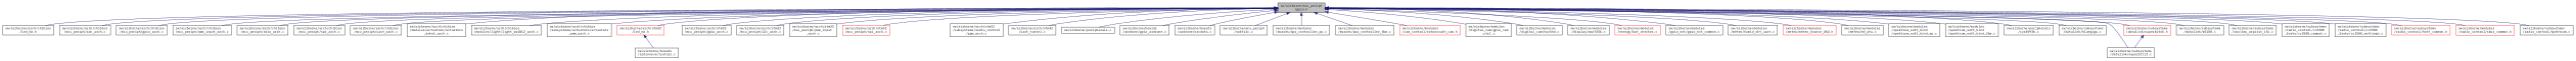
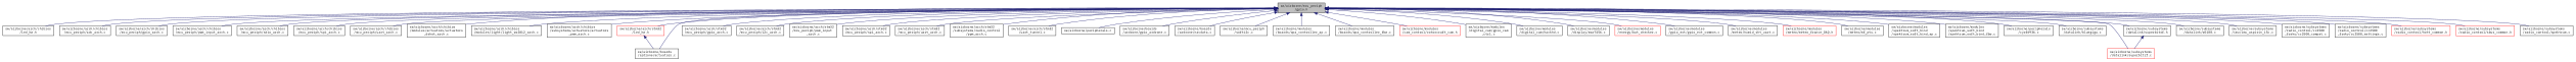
  digraph {
    fontname="IBM Plex Mono"
    node [color=black fillcolor=white fontname="IBM Plex Mono" fontsize=10 shape=record style=filled]
    edge [color=midnightblue dir=back fontname="IBM Plex Mono" fontsize=10 labelfontname=FreeSans labelfontsize=10 style=solid]
    n1 [fillcolor=grey75 fontcolor=black height=0.2 label="sw/airborne/mcu_periph\l/gpio.h" width=0.4]
    n2 [height=0.2 label="sw/airborne/arch/chibios\l/led_hw.h" width=0.4]
    n3 [height=0.2 label="sw/airborne/arch/chibios\l/mcu_periph/adc_arch.c" width=0.4]
    n4 [height=0.2 label="sw/airborne/arch/chibios\l/mcu_periph/gpio_arch.c" width=0.4]
    n5 [height=0.2 label="sw/airborne/arch/chibios\l/mcu_periph/pwm_input_arch.c" width=0.4]
    n6 [height=0.2 label="sw/airborne/arch/chibios\l/mcu_periph/sdio_arch.c" width=0.4]
    n7 [height=0.2 label="sw/airborne/arch/chibios\l/mcu_periph/spi_arch.c" width=0.4]
    n8 [height=0.2 label="sw/airborne/arch/chibios\l/mcu_periph/uart_arch.c" width=0.4]
    n9 [height=0.2 label="sw/airborne/arch/chibios\l/modules/actuators/actuators\l_dshot_arch.c" width=0.4]
    n10 [height=0.2 label="sw/airborne/arch/chibios\l/modules/light/light_ws2812_arch.c" width=0.4]
    n11 [height=0.2 label="sw/airborne/arch/chibios\l/subsystems/actuators/actuators\l_pwm_arch.c" width=0.4]
    n12 [color=red height=0.2 label="sw/airborne/arch/stm32\l/led_hw.h" width=0.4]
    n13 [height=0.2 label="sw/airborne/boards\l/ardrone/actuators.c" width=0.4]
    n14 [height=0.2 label="sw/airborne/arch/stm32\l/mcu_periph/gpio_arch.c" width=0.4]
    n15 [height=0.2 label="sw/airborne/arch/stm32\l/mcu_periph/i2c_arch.c" width=0.4]
    n16 [height=0.2 label="sw/airborne/arch/stm32\l/mcu_periph/pwm_input\l_arch.c" width=0.4]
-   n17 [color=red height=0.2 label="sw/airborne/arch/stm32\l/mcu_periph/spi_arch.c" width=0.4]
+   n17 [height=0.2 label="sw/airborne/arch/stm32\l/mcu_periph/spi_arch.c" width=0.4]
+   n18 [height=0.2 label="sw/airborne/arch/stm32\l/mcu_periph/uart_arch.c" width=0.4]
    n19 [height=0.2 label="sw/airborne/arch/stm32\l/subsystems/radio_control\l/ppm_arch.c" width=0.4]
    n20 [height=0.2 label="sw/airborne/arch/stm32\l/uart_tunnel.c" width=0.4]
    n21 [height=0.2 label="sw/airborne/peripherals.c" width=0.4]
    n22 [height=0.2 label="sw/airborne/boards\l/ardrone/gpio_ardrone.c" width=0.4]
    n23 [height=0.2 label="sw/airborne/boards\l/ardrone/navdata.c" width=0.4]
    n24 [height=0.2 label="sw/airborne/mcu_periph\l/softi2c.c" width=0.4]
    n25 [height=0.2 label="sw/airborne/modules\l/boards/opa_controller_ap.c" width=0.4]
    n26 [height=0.2 label="sw/airborne/modules\l/boards/opa_controller_fbw.c" width=0.4]
    n27 [color=red height=0.2 label="sw/airborne/modules\l/cam_control/rotorcraft_cam.h" width=0.4]
    n28 [height=0.2 label="sw/airborne/modules\l/digital_cam/gpio_cam\l_ctrl.c" width=0.4]
    n29 [height=0.2 label="sw/airborne/modules\l/digital_cam/hackhd.c" width=0.4]
    n30 [height=0.2 label="sw/airborne/modules\l/display/max7456.c" width=0.4]
    n31 [color=red height=0.2 label="sw/airborne/modules\l/energy/bat_checker.c" width=0.4]
    n32 [height=0.2 label="sw/airborne/modules\l/gpio_ext/gpio_ext_common.c" width=0.4]
    n33 [height=0.2 label="sw/airborne/modules\l/meteo/humid_sht_uart.c" width=0.4]
    n34 [color=red height=0.2 label="sw/airborne/modules\l/meteo/meteo_france_DAQ.h" width=0.4]
    n35 [height=0.2 label="sw/airborne/modules\l/meteo/mf_ptu.c" width=0.4]
    n36 [height=0.2 label="sw/airborne/modules\l/spektrum_soft_bind\l/spektrum_soft_bind_ap.c" width=0.4]
    n37 [height=0.2 label="sw/airborne/modules\l/spektrum_soft_bind\l/spektrum_soft_bind_fbw.c" width=0.4]
    n38 [height=0.2 label="sw/airborne/peripherals\l/cyrf6936.c" width=0.4]
    n39 [height=0.2 label="sw/airborne/subsystems\l/datalink/bluegiga.c" width=0.4]
-   n40 [height=0.2 label="sw/airborne/subsystems\l/datalink/superbitrf.c" width=0.4]
-   n41 [color=red height=0.2 label="sw/airborne/subsystems\l/datalink/superbitrf.h" width=0.4]
+   n40 [color=red height=0.2 label="sw/airborne/subsystems\l/datalink/superbitrf.c" width=0.4]
+   n41 [height=0.2 label="sw/airborne/subsystems\l/datalink/superbitrf.h" width=0.4]
    n42 [height=0.2 label="sw/airborne/subsystems\l/datalink/w5100.c" width=0.4]
    n43 [height=0.2 label="sw/airborne/subsystems\l/imu/imu_aspirin_i5c.c" width=0.4]
    n44 [height=0.2 label="sw/airborne/subsystems\l/radio_control/cc2500\l_frsky/cc2500_compat.c" width=0.4]
    n45 [height=0.2 label="sw/airborne/subsystems\l/radio_control/cc2500\l_frsky/cc2500_settings.c" width=0.4]
    n46 [color=red height=0.2 label="sw/airborne/subsystems\l/radio_control/hott_common.h" width=0.4]
-   n47 [color=red height=0.2 label="sw/airborne/modules\l/radio_control/sbus_common.h" width=0.4]
+   n47 [color=red height=0.2 label="sw/airborne/subsystems\l/radio_control/sbus_common.h" width=0.4]
    n48 [height=0.2 label="sw/airborne/subsystems\l/radio_control/spektrum.c" width=0.4]
    n1 -> n2
    n1 -> n3
    n1 -> n4
    n1 -> n5
    n1 -> n6
    n1 -> n7
    n1 -> n8
    n1 -> n9
    n1 -> n10
    n1 -> n11
    n1 -> n12
+   n1 -> n13
    n1 -> n14
    n1 -> n15
    n1 -> n16
    n1 -> n17
+   n1 -> n18
    n1 -> n19
    n1 -> n20
    n1 -> n21
    n1 -> n22
    n1 -> n23
    n1 -> n24
    n1 -> n25
    n1 -> n26
    n1 -> n27
    n1 -> n28
    n1 -> n29
    n1 -> n30
    n1 -> n31
    n1 -> n32
    n1 -> n33
    n1 -> n34
    n1 -> n35
    n1 -> n36
    n1 -> n37
    n1 -> n38
    n1 -> n39
    n1 -> n40
    n1 -> n41
    n1 -> n42
    n1 -> n43
    n1 -> n44
    n1 -> n45
    n1 -> n46
    n1 -> n47
    n1 -> n48
    n12 -> n13
    n41 -> n40
  }
